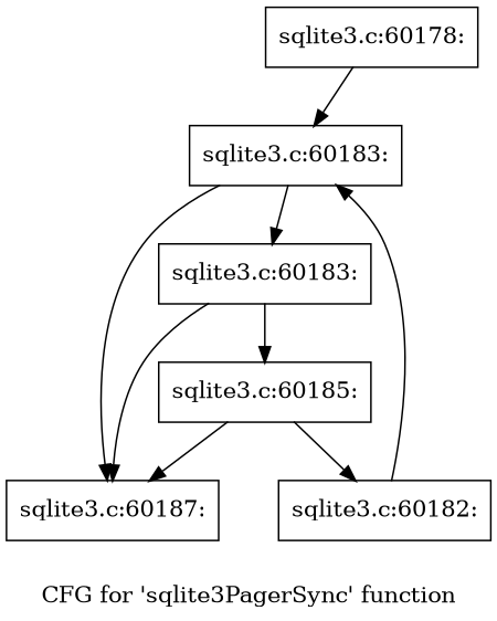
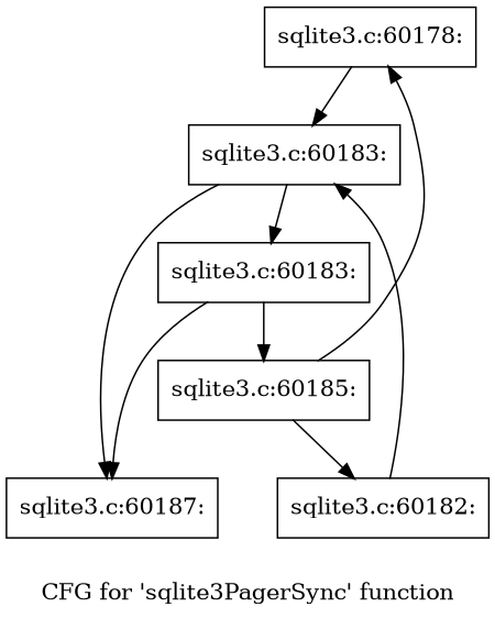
  digraph {
    label="CFG for 'sqlite3PagerSync' function"
    node [shape=record]
    n1 [label="{sqlite3.c:60178:}"]
    n2 [label="{sqlite3.c:60183:}"]
    n3 [label="{sqlite3.c:60182:}"]
    n4 [label="{sqlite3.c:60183:}"]
    n5 [label="{sqlite3.c:60187:}"]
    n6 [label="{sqlite3.c:60185:}"]
    n1 -> n2
    n2 -> n4
    n2 -> n5
    n3 -> n2
    n4 -> n5
    n4 -> n6
    n6 -> n3
-   n6 -> n5
+   n6 -> n1
  }
